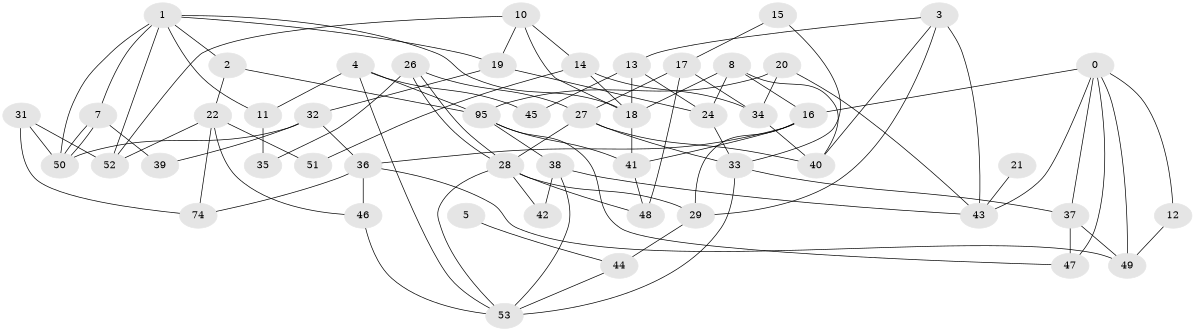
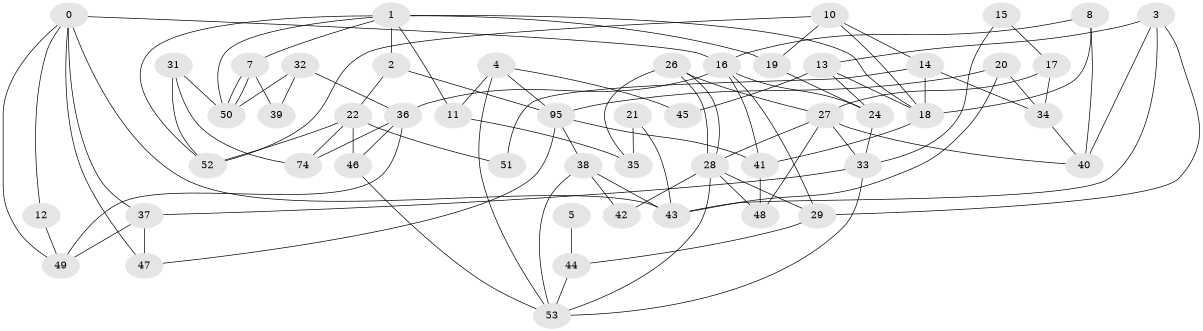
  graph {
    node [color=gray90 style=filled]
    1
    2
    7
    11
    18
    19
    50
    52
    22
    n10 [label=95]
    39
    35
    41
    24
    32
    51
    46
    n18 [label=74]
    47
    38
    3
    13
    29
    40
    43
    45
    44
    4
    53
    5
    n31 [label=0]
    12
    16
    37
    49
    36
    8
    33
    20
    34
    10
    14
    28
    48
    42
    15
    17
    27
    21
    26
    31
    1 -- 2
    1 -- 7
    1 -- 11
    1 -- 18
    1 -- 19
    1 -- 50
    1 -- 52
    2 -- 22
    2 -- n10
    7 -- 50
    7 -- 50
    7 -- 39
    11 -- 35
    18 -- 41
    19 -- 24
-   19 -- 32
    22 -- 52
    22 -- 51
    22 -- 46
    22 -- n18
    n10 -- 41
    n10 -- 47
    n10 -- 38
    41 -- 48
    24 -- 33
    32 -- 50
    32 -- 39
    32 -- 36
    46 -- 53
    38 -- 43
    38 -- 53
    38 -- 42
    3 -- 13
    3 -- 29
    3 -- 40
    3 -- 43
    13 -- 18
    13 -- 24
    13 -- 45
    29 -- 44
    44 -- 53
    4 -- 11
    4 -- n10
    4 -- 45
    4 -- 53
    5 -- 44
    n31 -- 47
    n31 -- 43
    n31 -- 12
    n31 -- 16
    n31 -- 37
    n31 -- 49
    12 -- 49
    16 -- 41
    16 -- 29
    16 -- 36
    37 -- 47
    37 -- 49
    36 -- 46
    36 -- n18
    36 -- 49
    8 -- 18
-   8 -- 24
+   16 -- 24
    8 -- 40
    8 -- 16
    33 -- 53
    33 -- 37
    20 -- n10
    20 -- 43
    20 -- 34
    34 -- 40
    10 -- 18
    10 -- 19
    10 -- 52
    10 -- 14
    14 -- 18
    14 -- 51
    14 -- 34
    28 -- 29
    28 -- 53
    28 -- 48
    28 -- 42
    15 -- 33
    15 -- 17
    17 -- 34
    17 -- 27
    27 -- 40
    27 -- 33
    27 -- 28
-   17 -- 48
+   27 -- 48
+   21 -- 35
    21 -- 43
    26 -- 35
    26 -- 28
    26 -- 28
    26 -- 27
    31 -- 50
    31 -- 52
    31 -- n18
  }
